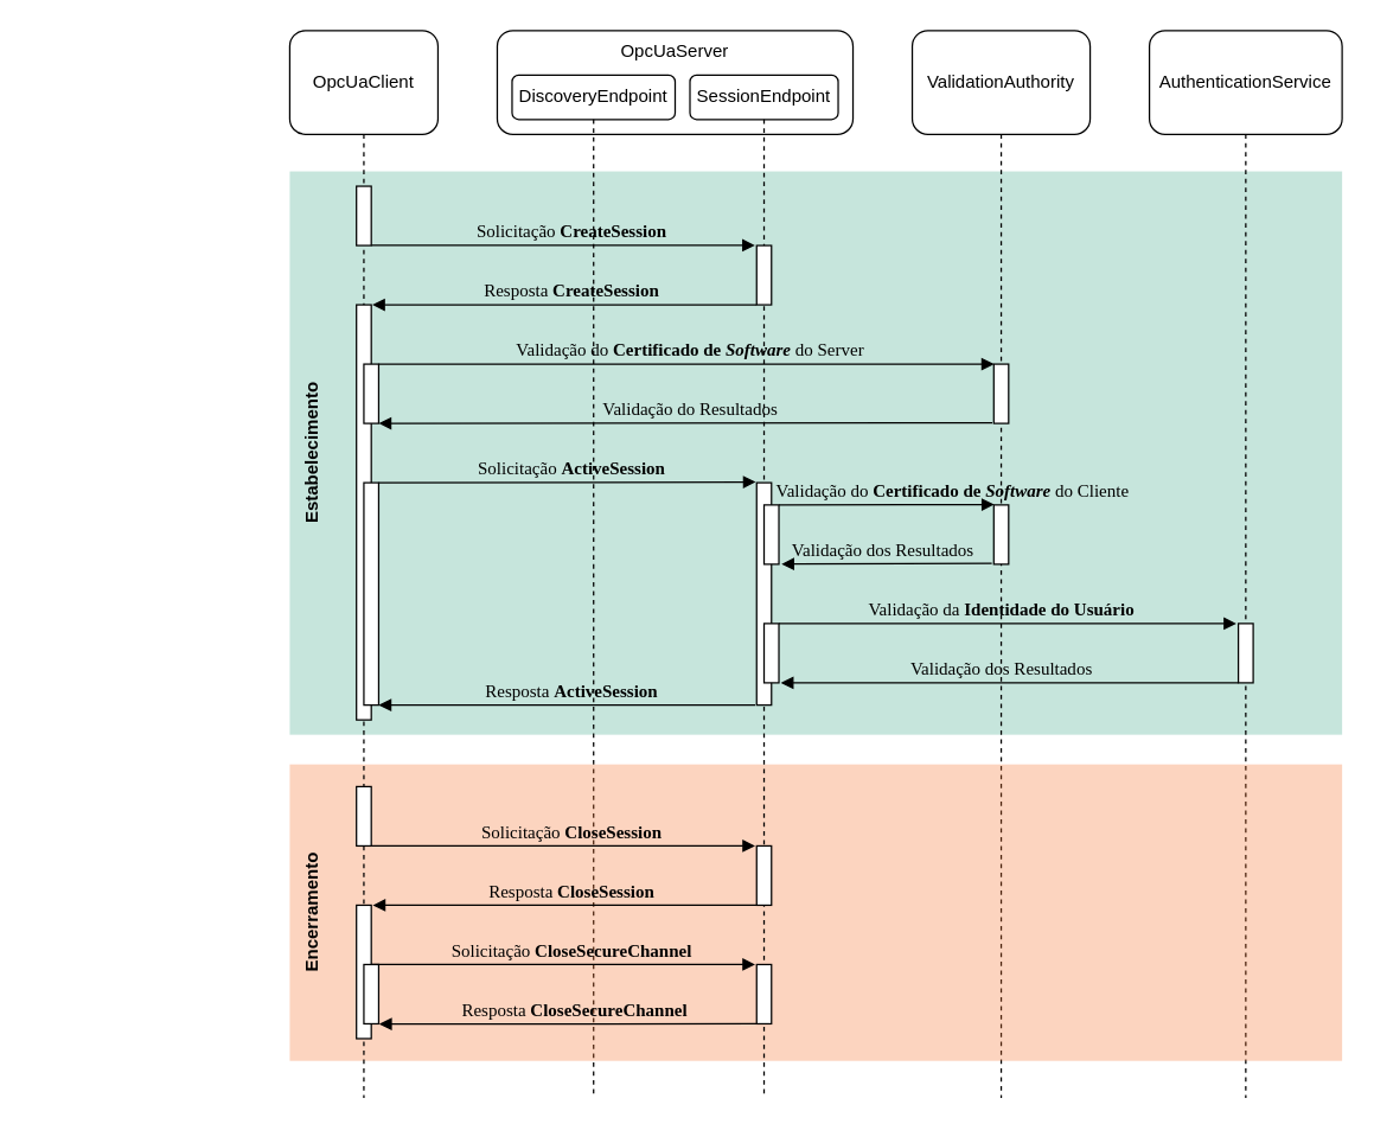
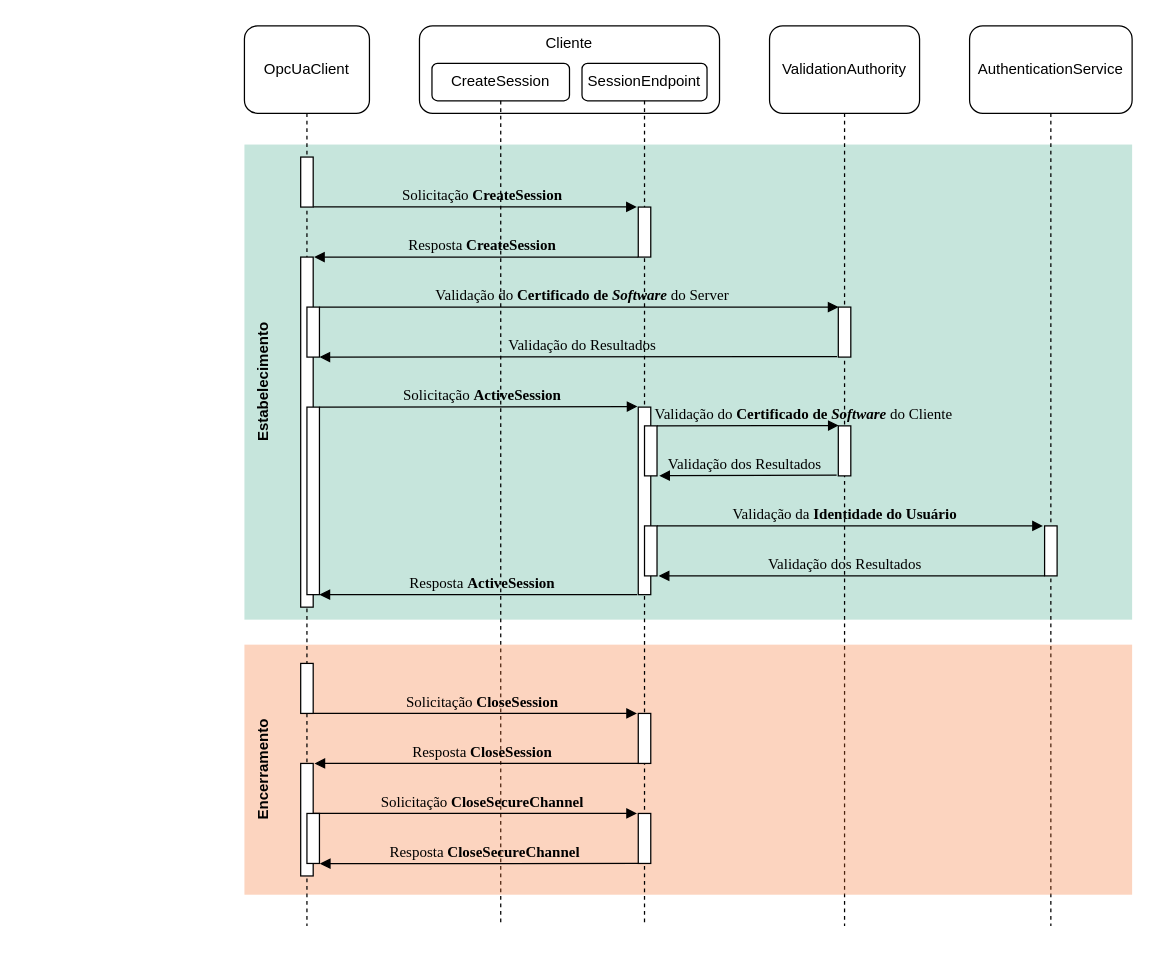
  <mxCell id="0" />
  <mxCell id="1" parent="0" />
  <mxCell id="2" value="" style="rounded=0;whiteSpace=wrap;html=1;fillColor=#43AA8B;fillOpacity=30;strokeColor=none;" parent="1" vertex="1"><mxGeometry x="195" y="115" width="710" height="380" as="geometry" /></mxCell>
  <mxCell id="3" value="ValidationAuthority" style="shape=umlLifeline;perimeter=lifelinePerimeter;whiteSpace=wrap;html=1;container=1;collapsible=0;recursiveResize=0;outlineConnect=0;rounded=1;shadow=0;comic=0;labelBackgroundColor=none;strokeWidth=1;fontFamily=Helvetica;fontSize=12;align=center;size=70;" parent="1" vertex="1"><mxGeometry x="615" y="20" width="120" height="720" as="geometry" /></mxCell>
  <mxCell id="4" value="" style="html=1;points=[];perimeter=orthogonalPerimeter;rounded=0;shadow=0;comic=0;labelBackgroundColor=none;strokeWidth=1;fontFamily=Garamond;fontSize=12;align=center;" parent="3" vertex="1"><mxGeometry x="55" y="225" width="10" height="40" as="geometry" /></mxCell>
  <mxCell id="5" value="" style="html=1;points=[];perimeter=orthogonalPerimeter;rounded=0;shadow=0;comic=0;labelBackgroundColor=none;strokeWidth=1;fontFamily=Garamond;fontSize=12;align=center;" parent="3" vertex="1"><mxGeometry x="55" y="320" width="10" height="40" as="geometry" /></mxCell>
- <mxCell id="6" value="OpcUaServer" style="rounded=1;whiteSpace=wrap;html=1;verticalAlign=top;fontFamily=Helvetica;" parent="1" vertex="1"><mxGeometry x="335" y="20" width="240" height="70" as="geometry" /></mxCell>
- <mxCell id="7" value="&lt;font style=&quot;font-size: 12px;&quot;&gt;DiscoveryEndpoint&lt;/font&gt;" style="shape=umlLifeline;perimeter=lifelinePerimeter;whiteSpace=wrap;html=1;container=1;collapsible=0;recursiveResize=0;outlineConnect=0;rounded=1;shadow=0;comic=0;labelBackgroundColor=none;strokeWidth=1;fontFamily=Helvetica;fontSize=12;align=center;size=30;" parent="1" vertex="1"><mxGeometry x="345" y="50" width="110" height="690" as="geometry" /></mxCell>
+ <mxCell id="6" value="Cliente" style="rounded=1;whiteSpace=wrap;html=1;verticalAlign=top;fontFamily=Helvetica;" parent="1" vertex="1"><mxGeometry x="335" y="20" width="240" height="70" as="geometry" /></mxCell>
+ <mxCell id="7" value="&lt;font style=&quot;font-size: 12px;&quot;&gt;CreateSession&lt;/font&gt;" style="shape=umlLifeline;perimeter=lifelinePerimeter;whiteSpace=wrap;html=1;container=1;collapsible=0;recursiveResize=0;outlineConnect=0;rounded=1;shadow=0;comic=0;labelBackgroundColor=none;strokeWidth=1;fontFamily=Helvetica;fontSize=12;align=center;size=30;" parent="1" vertex="1"><mxGeometry x="345" y="50" width="110" height="690" as="geometry" /></mxCell>
  <mxCell id="8" value="&lt;span style=&quot;&quot;&gt;Solicitação &lt;b&gt;CreateSession&lt;/b&gt;&lt;/span&gt;" style="html=1;verticalAlign=bottom;endArrow=block;entryX=-0.113;entryY=-0.003;labelBackgroundColor=none;fontFamily=Garamond;fontSize=12;entryDx=0;entryDy=0;entryPerimeter=0;" parent="1" source="23" target="34" edge="1"><mxGeometry x="0.043" relative="1" as="geometry"><mxPoint x="605" y="355" as="sourcePoint" /><mxPoint as="offset" /></mxGeometry></mxCell>
  <mxCell id="9" value="&lt;span style=&quot;&quot;&gt;Resposta &lt;b&gt;CreateSession&lt;/b&gt;&lt;/span&gt;" style="html=1;verticalAlign=bottom;endArrow=block;entryX=1.067;entryY=0;labelBackgroundColor=none;fontFamily=Garamond;fontSize=12;entryDx=0;entryDy=0;entryPerimeter=0;exitX=0;exitY=1;exitDx=0;exitDy=0;exitPerimeter=0;" parent="1" source="34" target="24" edge="1"><mxGeometry x="-0.037" relative="1" as="geometry"><mxPoint x="285" y="255" as="sourcePoint" /><mxPoint x="544" y="255" as="targetPoint" /><mxPoint as="offset" /></mxGeometry></mxCell>
  <mxCell id="10" value="&lt;span style=&quot;&quot;&gt;Validação do &lt;b&gt;Certificado de &lt;i&gt;Software&lt;/i&gt;&lt;/b&gt; do Server&lt;/span&gt;" style="html=1;verticalAlign=bottom;endArrow=block;labelBackgroundColor=none;fontFamily=Garamond;fontSize=12;entryX=0.02;entryY=0;entryDx=0;entryDy=0;entryPerimeter=0;" parent="1" target="4" edge="1"><mxGeometry x="0.012" relative="1" as="geometry"><mxPoint x="255" y="245" as="sourcePoint" /><mxPoint x="665" y="225" as="targetPoint" /><mxPoint as="offset" /></mxGeometry></mxCell>
  <mxCell id="11" value="&lt;span style=&quot;&quot;&gt;Validação do Resultados&lt;/span&gt;" style="html=1;verticalAlign=bottom;endArrow=block;labelBackgroundColor=none;fontFamily=Garamond;fontSize=12;exitX=-0.1;exitY=0.99;exitDx=0;exitDy=0;exitPerimeter=0;" parent="1" source="4" edge="1"><mxGeometry x="-0.015" relative="1" as="geometry"><mxPoint x="545" y="275" as="sourcePoint" /><mxPoint x="255" y="285" as="targetPoint" /><mxPoint as="offset" /></mxGeometry></mxCell>
  <mxCell id="12" value="&lt;span style=&quot;&quot;&gt;Validação dos Resultados&lt;/span&gt;" style="html=1;verticalAlign=bottom;endArrow=block;labelBackgroundColor=none;fontFamily=Garamond;fontSize=12;entryX=1.176;entryY=0.998;entryDx=0;entryDy=0;entryPerimeter=0;exitX=-0.133;exitY=0.986;exitDx=0;exitDy=0;exitPerimeter=0;" parent="1" source="5" target="36" edge="1"><mxGeometry x="0.038" relative="1" as="geometry"><mxPoint x="540" y="415" as="sourcePoint" /><mxPoint x="685" y="415" as="targetPoint" /><mxPoint as="offset" /></mxGeometry></mxCell>
  <mxCell id="13" value="&lt;span style=&quot;&quot;&gt;Resposta&amp;nbsp;&lt;b&gt;ActiveSession&lt;/b&gt;&lt;/span&gt;" style="html=1;verticalAlign=bottom;endArrow=none;labelBackgroundColor=none;fontFamily=Garamond;fontSize=12;entryX=-0.06;entryY=-0.003;entryDx=0;entryDy=0;entryPerimeter=0;startArrow=block;startFill=1;endFill=0;" parent="1" edge="1"><mxGeometry x="0.022" relative="1" as="geometry"><mxPoint x="255" y="475" as="sourcePoint" /><mxPoint x="509" y="475" as="targetPoint" /><mxPoint as="offset" /></mxGeometry></mxCell>
  <mxCell id="14" value="&lt;b&gt;Estabelecimento&lt;/b&gt;" style="text;html=1;strokeColor=none;fillColor=none;align=center;verticalAlign=middle;whiteSpace=wrap;rounded=0;rotation=-90;" parent="1" vertex="1"><mxGeometry x="20" y="290" width="380" height="30" as="geometry" /></mxCell>
  <mxCell id="15" value="AuthenticationService" style="shape=umlLifeline;perimeter=lifelinePerimeter;whiteSpace=wrap;html=1;container=1;collapsible=0;recursiveResize=0;outlineConnect=0;rounded=1;shadow=0;comic=0;labelBackgroundColor=none;strokeWidth=1;fontFamily=Helvetica;fontSize=12;align=center;size=70;" parent="1" vertex="1"><mxGeometry x="775" y="20" width="130" height="720" as="geometry" /></mxCell>
  <mxCell id="16" value="" style="rounded=0;whiteSpace=wrap;html=1;fillColor=#f3722c;fillOpacity=30;strokeColor=none;" parent="15" vertex="1"><mxGeometry x="-580" y="495" width="710" height="200" as="geometry" /></mxCell>
  <mxCell id="17" value="" style="html=1;points=[];perimeter=orthogonalPerimeter;rounded=0;shadow=0;comic=0;labelBackgroundColor=none;strokeWidth=1;fontFamily=Garamond;fontSize=12;align=center;" parent="15" vertex="1"><mxGeometry x="60" y="400" width="10" height="40" as="geometry" /></mxCell>
  <mxCell id="18" value="&lt;span style=&quot;&quot;&gt;Validação dos Resultados&lt;/span&gt;" style="html=1;verticalAlign=bottom;endArrow=block;labelBackgroundColor=none;fontFamily=Garamond;fontSize=12;entryX=1.133;entryY=1;entryDx=0;entryDy=0;entryPerimeter=0;exitX=-0.133;exitY=0.986;exitDx=0;exitDy=0;exitPerimeter=0;" parent="15" target="38" edge="1"><mxGeometry x="0.038" relative="1" as="geometry"><mxPoint x="60" y="440" as="sourcePoint" /><mxPoint x="-82" y="441" as="targetPoint" /><mxPoint as="offset" /></mxGeometry></mxCell>
  <mxCell id="19" value="&lt;b&gt;Encerramento&lt;/b&gt;" style="text;html=1;strokeColor=none;fillColor=none;align=center;verticalAlign=middle;whiteSpace=wrap;rounded=0;rotation=-90;" parent="15" vertex="1"><mxGeometry x="-665" y="580" width="200" height="30" as="geometry" /></mxCell>
  <mxCell id="20" value="&lt;span style=&quot;&quot;&gt;Solicitação &lt;b&gt;CloseSecureChannel&lt;/b&gt;&lt;/span&gt;" style="html=1;verticalAlign=bottom;endArrow=block;entryX=-0.113;entryY=-0.003;labelBackgroundColor=none;fontFamily=Garamond;fontSize=12;entryDx=0;entryDy=0;entryPerimeter=0;" parent="15" edge="1"><mxGeometry x="0.043" relative="1" as="geometry"><mxPoint x="-525" y="630" as="sourcePoint" /><mxPoint x="-266" y="630" as="targetPoint" /><mxPoint as="offset" /></mxGeometry></mxCell>
  <mxCell id="21" value="&lt;span style=&quot;&quot;&gt;Resposta&amp;nbsp;&lt;/span&gt;&lt;b style=&quot;border-color: var(--border-color);&quot;&gt;CloseSecureChannel&lt;/b&gt;" style="html=1;verticalAlign=bottom;endArrow=block;entryX=1.033;entryY=1.004;labelBackgroundColor=none;fontFamily=Garamond;fontSize=12;entryDx=0;entryDy=0;entryPerimeter=0;exitX=0;exitY=1;exitDx=0;exitDy=0;exitPerimeter=0;" parent="15" target="32" edge="1"><mxGeometry x="-0.037" relative="1" as="geometry"><mxPoint x="-265" y="670" as="sourcePoint" /><mxPoint x="-524" y="670" as="targetPoint" /><mxPoint as="offset" /></mxGeometry></mxCell>
  <mxCell id="22" value="&lt;font&gt;OpcUaClient&lt;/font&gt;" style="shape=umlLifeline;perimeter=lifelinePerimeter;whiteSpace=wrap;html=1;container=1;collapsible=0;recursiveResize=0;outlineConnect=0;rounded=1;shadow=0;comic=0;labelBackgroundColor=none;strokeWidth=1;fontFamily=Helvetica;fontSize=12;align=center;size=70;" parent="1" vertex="1"><mxGeometry x="195" y="20" width="100" height="720" as="geometry" /></mxCell>
  <mxCell id="23" value="" style="html=1;points=[];perimeter=orthogonalPerimeter;rounded=0;shadow=0;comic=0;labelBackgroundColor=none;strokeWidth=1;fontFamily=Garamond;fontSize=12;align=center;" parent="22" vertex="1"><mxGeometry x="45" y="105" width="10" height="40" as="geometry" /></mxCell>
  <mxCell id="24" value="" style="html=1;points=[];perimeter=orthogonalPerimeter;rounded=0;shadow=0;comic=0;labelBackgroundColor=none;strokeWidth=1;fontFamily=Garamond;fontSize=12;align=center;" parent="22" vertex="1"><mxGeometry x="45" y="185" width="10" height="280" as="geometry" /></mxCell>
  <mxCell id="25" value="" style="html=1;points=[];perimeter=orthogonalPerimeter;rounded=0;shadow=0;comic=0;labelBackgroundColor=none;strokeWidth=1;fontFamily=Garamond;fontSize=12;align=center;" parent="22" vertex="1"><mxGeometry x="50" y="225" width="10" height="40" as="geometry" /></mxCell>
  <mxCell id="26" value="" style="html=1;points=[];perimeter=orthogonalPerimeter;rounded=0;shadow=0;comic=0;labelBackgroundColor=none;strokeWidth=1;fontFamily=Garamond;fontSize=12;align=center;" parent="22" vertex="1"><mxGeometry x="50" y="305" width="10" height="150" as="geometry" /></mxCell>
  <mxCell id="27" value="&lt;span style=&quot;&quot;&gt;Solicitação &lt;b&gt;ActiveSession&lt;/b&gt;&lt;/span&gt;" style="html=1;verticalAlign=bottom;endArrow=block;labelBackgroundColor=none;fontFamily=Garamond;fontSize=12;entryX=-0.06;entryY=-0.003;entryDx=0;entryDy=0;entryPerimeter=0;" parent="22" target="35" edge="1"><mxGeometry x="0.022" relative="1" as="geometry"><mxPoint x="60" y="305" as="sourcePoint" /><mxPoint x="310" y="305" as="targetPoint" /><mxPoint as="offset" /></mxGeometry></mxCell>
  <mxCell id="28" value="" style="html=1;points=[];perimeter=orthogonalPerimeter;rounded=0;shadow=0;comic=0;labelBackgroundColor=none;strokeWidth=1;fontFamily=Garamond;fontSize=12;align=center;" parent="22" vertex="1"><mxGeometry x="45" y="510" width="10" height="40" as="geometry" /></mxCell>
  <mxCell id="29" value="&lt;span style=&quot;&quot;&gt;Solicitação &lt;b&gt;CloseSession&lt;/b&gt;&lt;/span&gt;" style="html=1;verticalAlign=bottom;endArrow=block;entryX=-0.113;entryY=-0.003;labelBackgroundColor=none;fontFamily=Garamond;fontSize=12;entryDx=0;entryDy=0;entryPerimeter=0;" parent="22" edge="1"><mxGeometry x="0.043" relative="1" as="geometry"><mxPoint x="55" y="550" as="sourcePoint" /><mxPoint x="314" y="550" as="targetPoint" /><mxPoint as="offset" /></mxGeometry></mxCell>
  <mxCell id="30" value="&lt;span style=&quot;&quot;&gt;Resposta&amp;nbsp;&lt;/span&gt;&lt;b style=&quot;border-color: var(--border-color);&quot;&gt;CloseSession&lt;/b&gt;" style="html=1;verticalAlign=bottom;endArrow=block;entryX=1.067;entryY=0;labelBackgroundColor=none;fontFamily=Garamond;fontSize=12;entryDx=0;entryDy=0;entryPerimeter=0;exitX=0;exitY=1;exitDx=0;exitDy=0;exitPerimeter=0;" parent="22" edge="1"><mxGeometry x="-0.037" relative="1" as="geometry"><mxPoint x="315" y="590" as="sourcePoint" /><mxPoint x="56" y="590" as="targetPoint" /><mxPoint as="offset" /></mxGeometry></mxCell>
  <mxCell id="31" value="" style="html=1;points=[];perimeter=orthogonalPerimeter;rounded=0;shadow=0;comic=0;labelBackgroundColor=none;strokeWidth=1;fontFamily=Garamond;fontSize=12;align=center;" parent="22" vertex="1"><mxGeometry x="45" y="590" width="10" height="90" as="geometry" /></mxCell>
  <mxCell id="32" value="" style="html=1;points=[];perimeter=orthogonalPerimeter;rounded=0;shadow=0;comic=0;labelBackgroundColor=none;strokeWidth=1;fontFamily=Garamond;fontSize=12;align=center;" parent="22" vertex="1"><mxGeometry x="50" y="630" width="10" height="40" as="geometry" /></mxCell>
  <mxCell id="33" value="&lt;font&gt;SessionEndpoint&lt;/font&gt;" style="shape=umlLifeline;perimeter=lifelinePerimeter;whiteSpace=wrap;html=1;container=1;collapsible=0;recursiveResize=0;outlineConnect=0;rounded=1;shadow=0;comic=0;labelBackgroundColor=none;strokeWidth=1;fontFamily=Helvetica;fontSize=12;align=center;size=30;" parent="1" vertex="1"><mxGeometry x="465" y="50" width="100" height="690" as="geometry" /></mxCell>
  <mxCell id="34" value="" style="html=1;points=[];perimeter=orthogonalPerimeter;rounded=0;shadow=0;comic=0;labelBackgroundColor=none;strokeWidth=1;fontFamily=Garamond;fontSize=12;align=center;" parent="33" vertex="1"><mxGeometry x="45" y="115" width="10" height="40" as="geometry" /></mxCell>
  <mxCell id="35" value="" style="html=1;points=[];perimeter=orthogonalPerimeter;rounded=0;shadow=0;comic=0;labelBackgroundColor=none;strokeWidth=1;fontFamily=Garamond;fontSize=12;align=center;" parent="33" vertex="1"><mxGeometry x="45" y="275" width="10" height="150" as="geometry" /></mxCell>
  <mxCell id="36" value="" style="html=1;points=[];perimeter=orthogonalPerimeter;rounded=0;shadow=0;comic=0;labelBackgroundColor=none;strokeWidth=1;fontFamily=Garamond;fontSize=12;align=center;" parent="33" vertex="1"><mxGeometry x="50" y="290" width="10" height="40" as="geometry" /></mxCell>
  <mxCell id="37" value="&lt;span style=&quot;&quot;&gt;Validação do&amp;nbsp;&lt;b style=&quot;border-color: var(--border-color);&quot;&gt;Certificado de&amp;nbsp;&lt;i style=&quot;border-color: var(--border-color);&quot;&gt;Software&lt;/i&gt;&lt;/b&gt;&amp;nbsp;do Cliente&lt;/span&gt;" style="html=1;verticalAlign=bottom;endArrow=block;labelBackgroundColor=none;fontFamily=Garamond;fontSize=12;entryX=0.033;entryY=-0.006;entryDx=0;entryDy=0;entryPerimeter=0;" parent="33" target="5" edge="1"><mxGeometry x="0.605" relative="1" as="geometry"><mxPoint x="60" y="290" as="sourcePoint" /><mxPoint x="123" y="318" as="targetPoint" /><mxPoint as="offset" /></mxGeometry></mxCell>
  <mxCell id="38" value="" style="html=1;points=[];perimeter=orthogonalPerimeter;rounded=0;shadow=0;comic=0;labelBackgroundColor=none;strokeWidth=1;fontFamily=Garamond;fontSize=12;align=center;" parent="33" vertex="1"><mxGeometry x="50" y="370" width="10" height="40" as="geometry" /></mxCell>
  <mxCell id="39" value="Validação da &lt;b&gt;Identidade do Usuário&lt;/b&gt;" style="html=1;verticalAlign=bottom;endArrow=block;labelBackgroundColor=none;fontFamily=Garamond;fontSize=12;entryX=-0.133;entryY=0;entryDx=0;entryDy=0;entryPerimeter=0;" parent="33" target="17" edge="1"><mxGeometry x="-0.028" relative="1" as="geometry"><mxPoint x="60" y="370" as="sourcePoint" /><mxPoint x="314" y="370" as="targetPoint" /><mxPoint as="offset" /></mxGeometry></mxCell>
  <mxCell id="40" value="" style="html=1;points=[];perimeter=orthogonalPerimeter;rounded=0;shadow=0;comic=0;labelBackgroundColor=none;strokeWidth=1;fontFamily=Garamond;fontSize=12;align=center;" parent="33" vertex="1"><mxGeometry x="45" y="520" width="10" height="40" as="geometry" /></mxCell>
  <mxCell id="41" value="" style="html=1;points=[];perimeter=orthogonalPerimeter;rounded=0;shadow=0;comic=0;labelBackgroundColor=none;strokeWidth=1;fontFamily=Garamond;fontSize=12;align=center;" parent="33" vertex="1"><mxGeometry x="45" y="600" width="10" height="40" as="geometry" /></mxCell>
